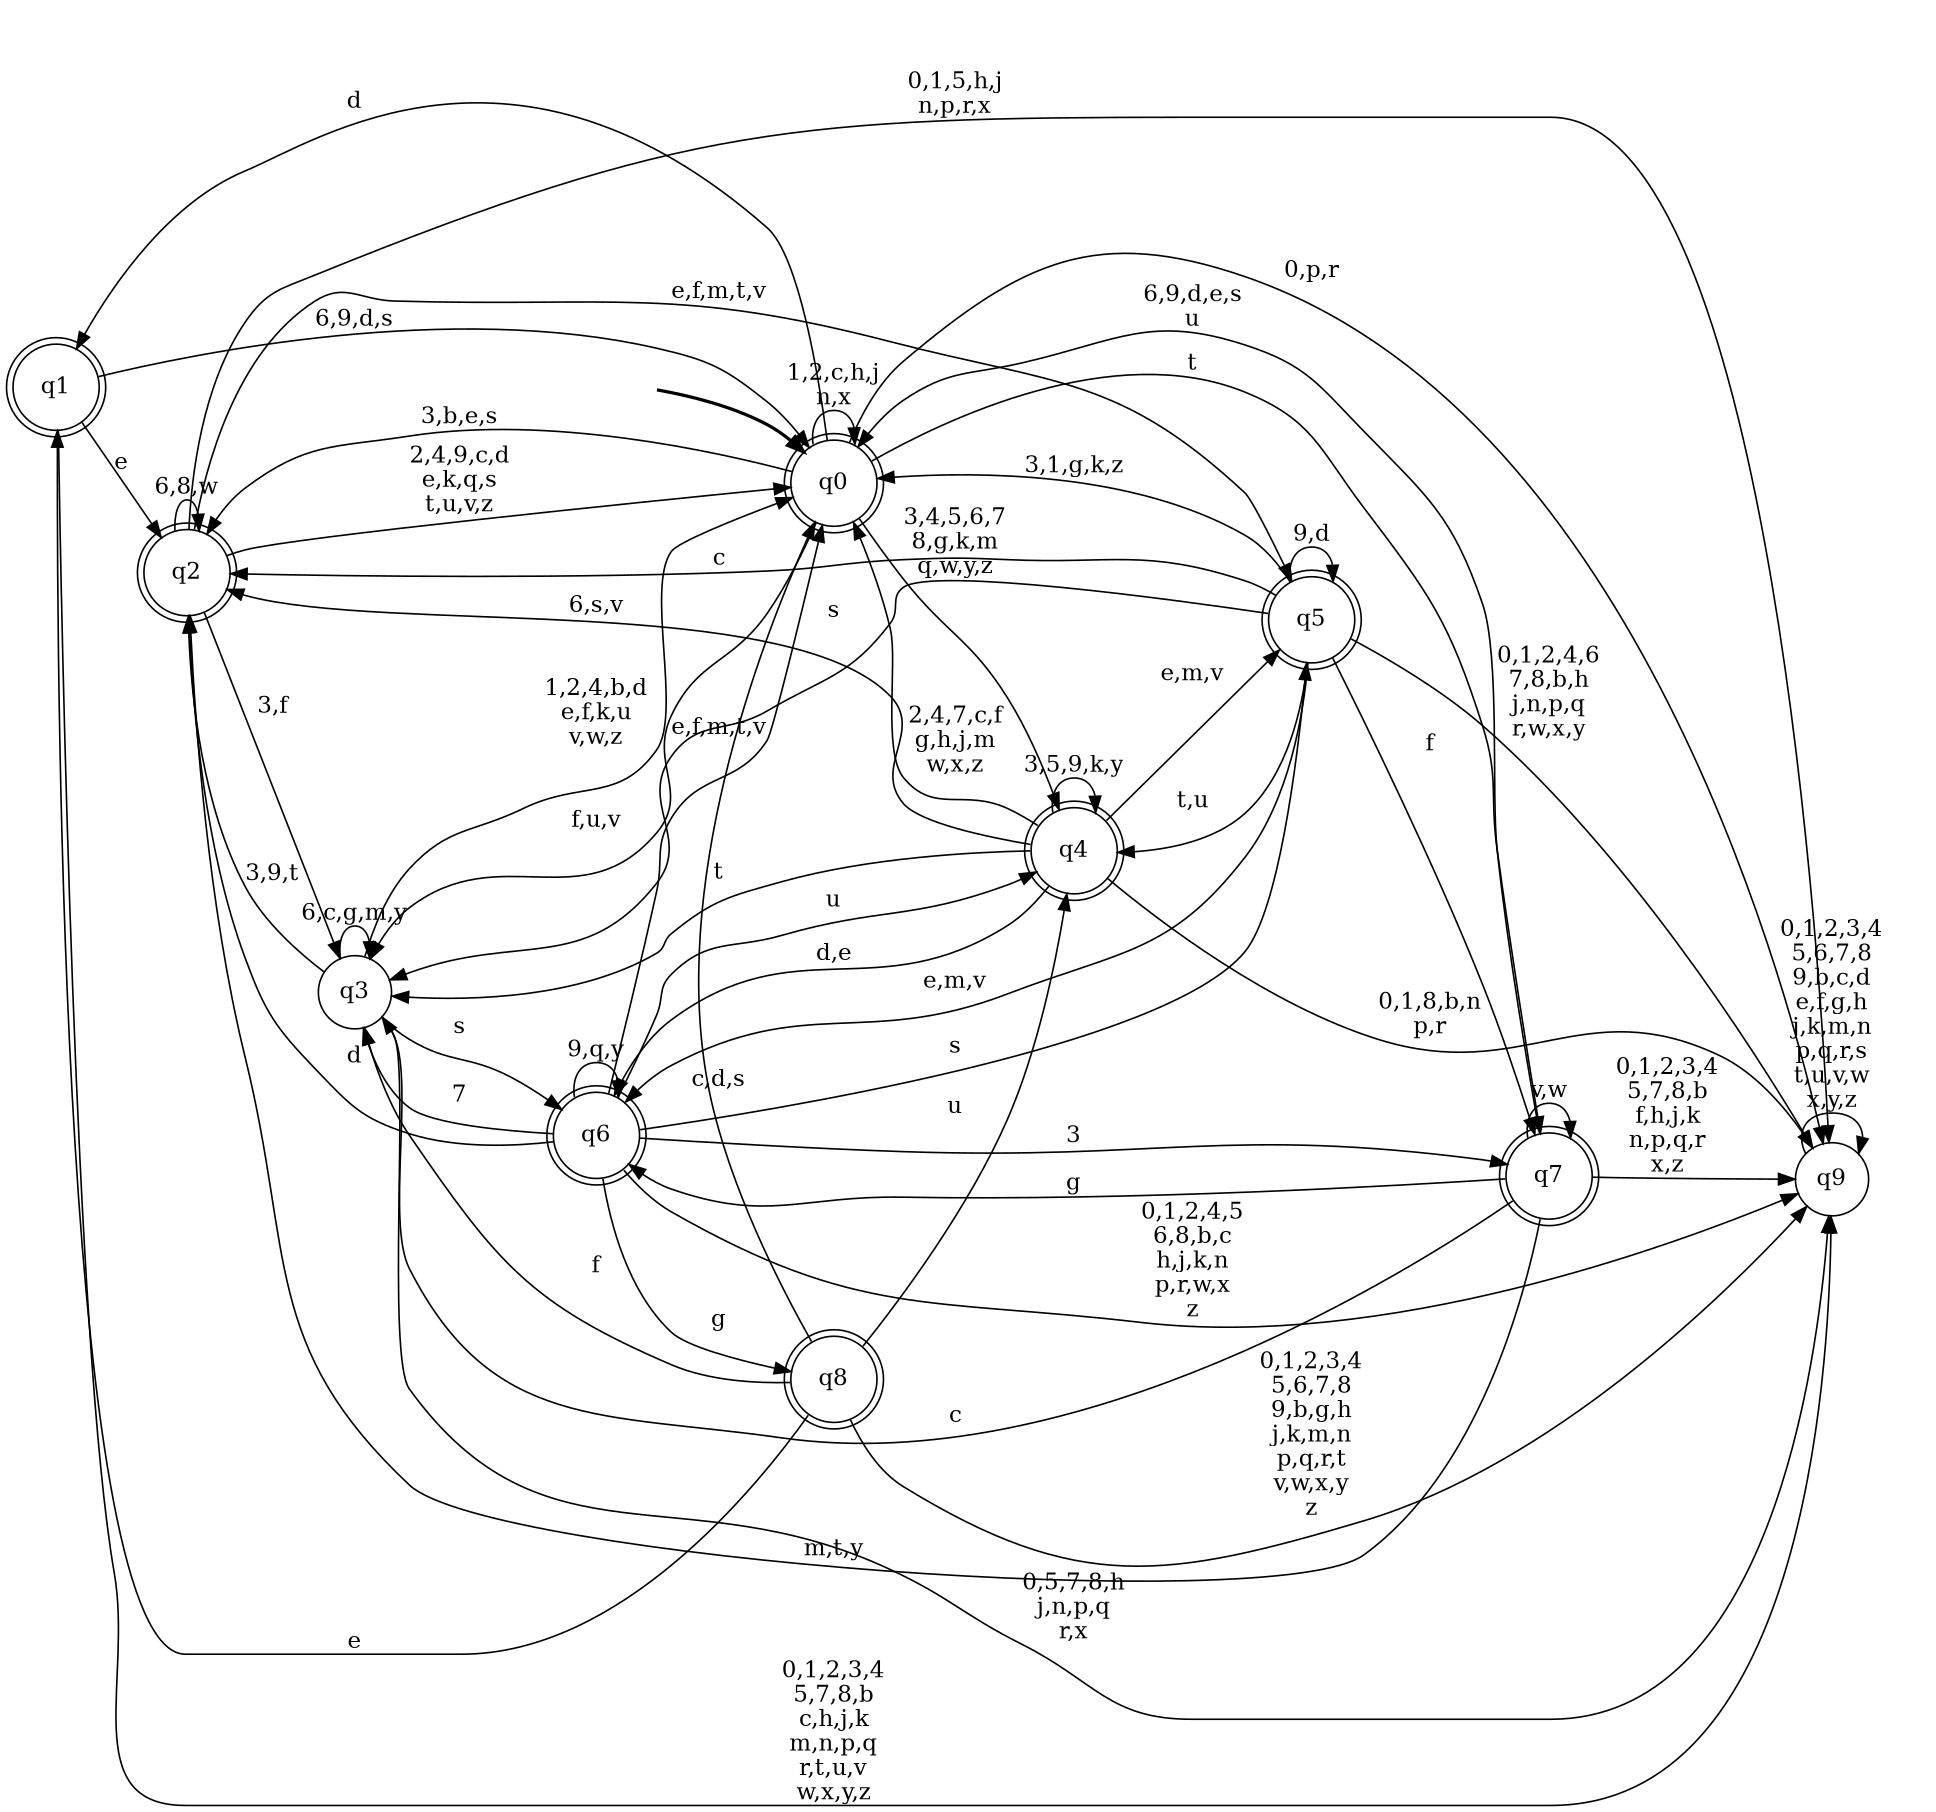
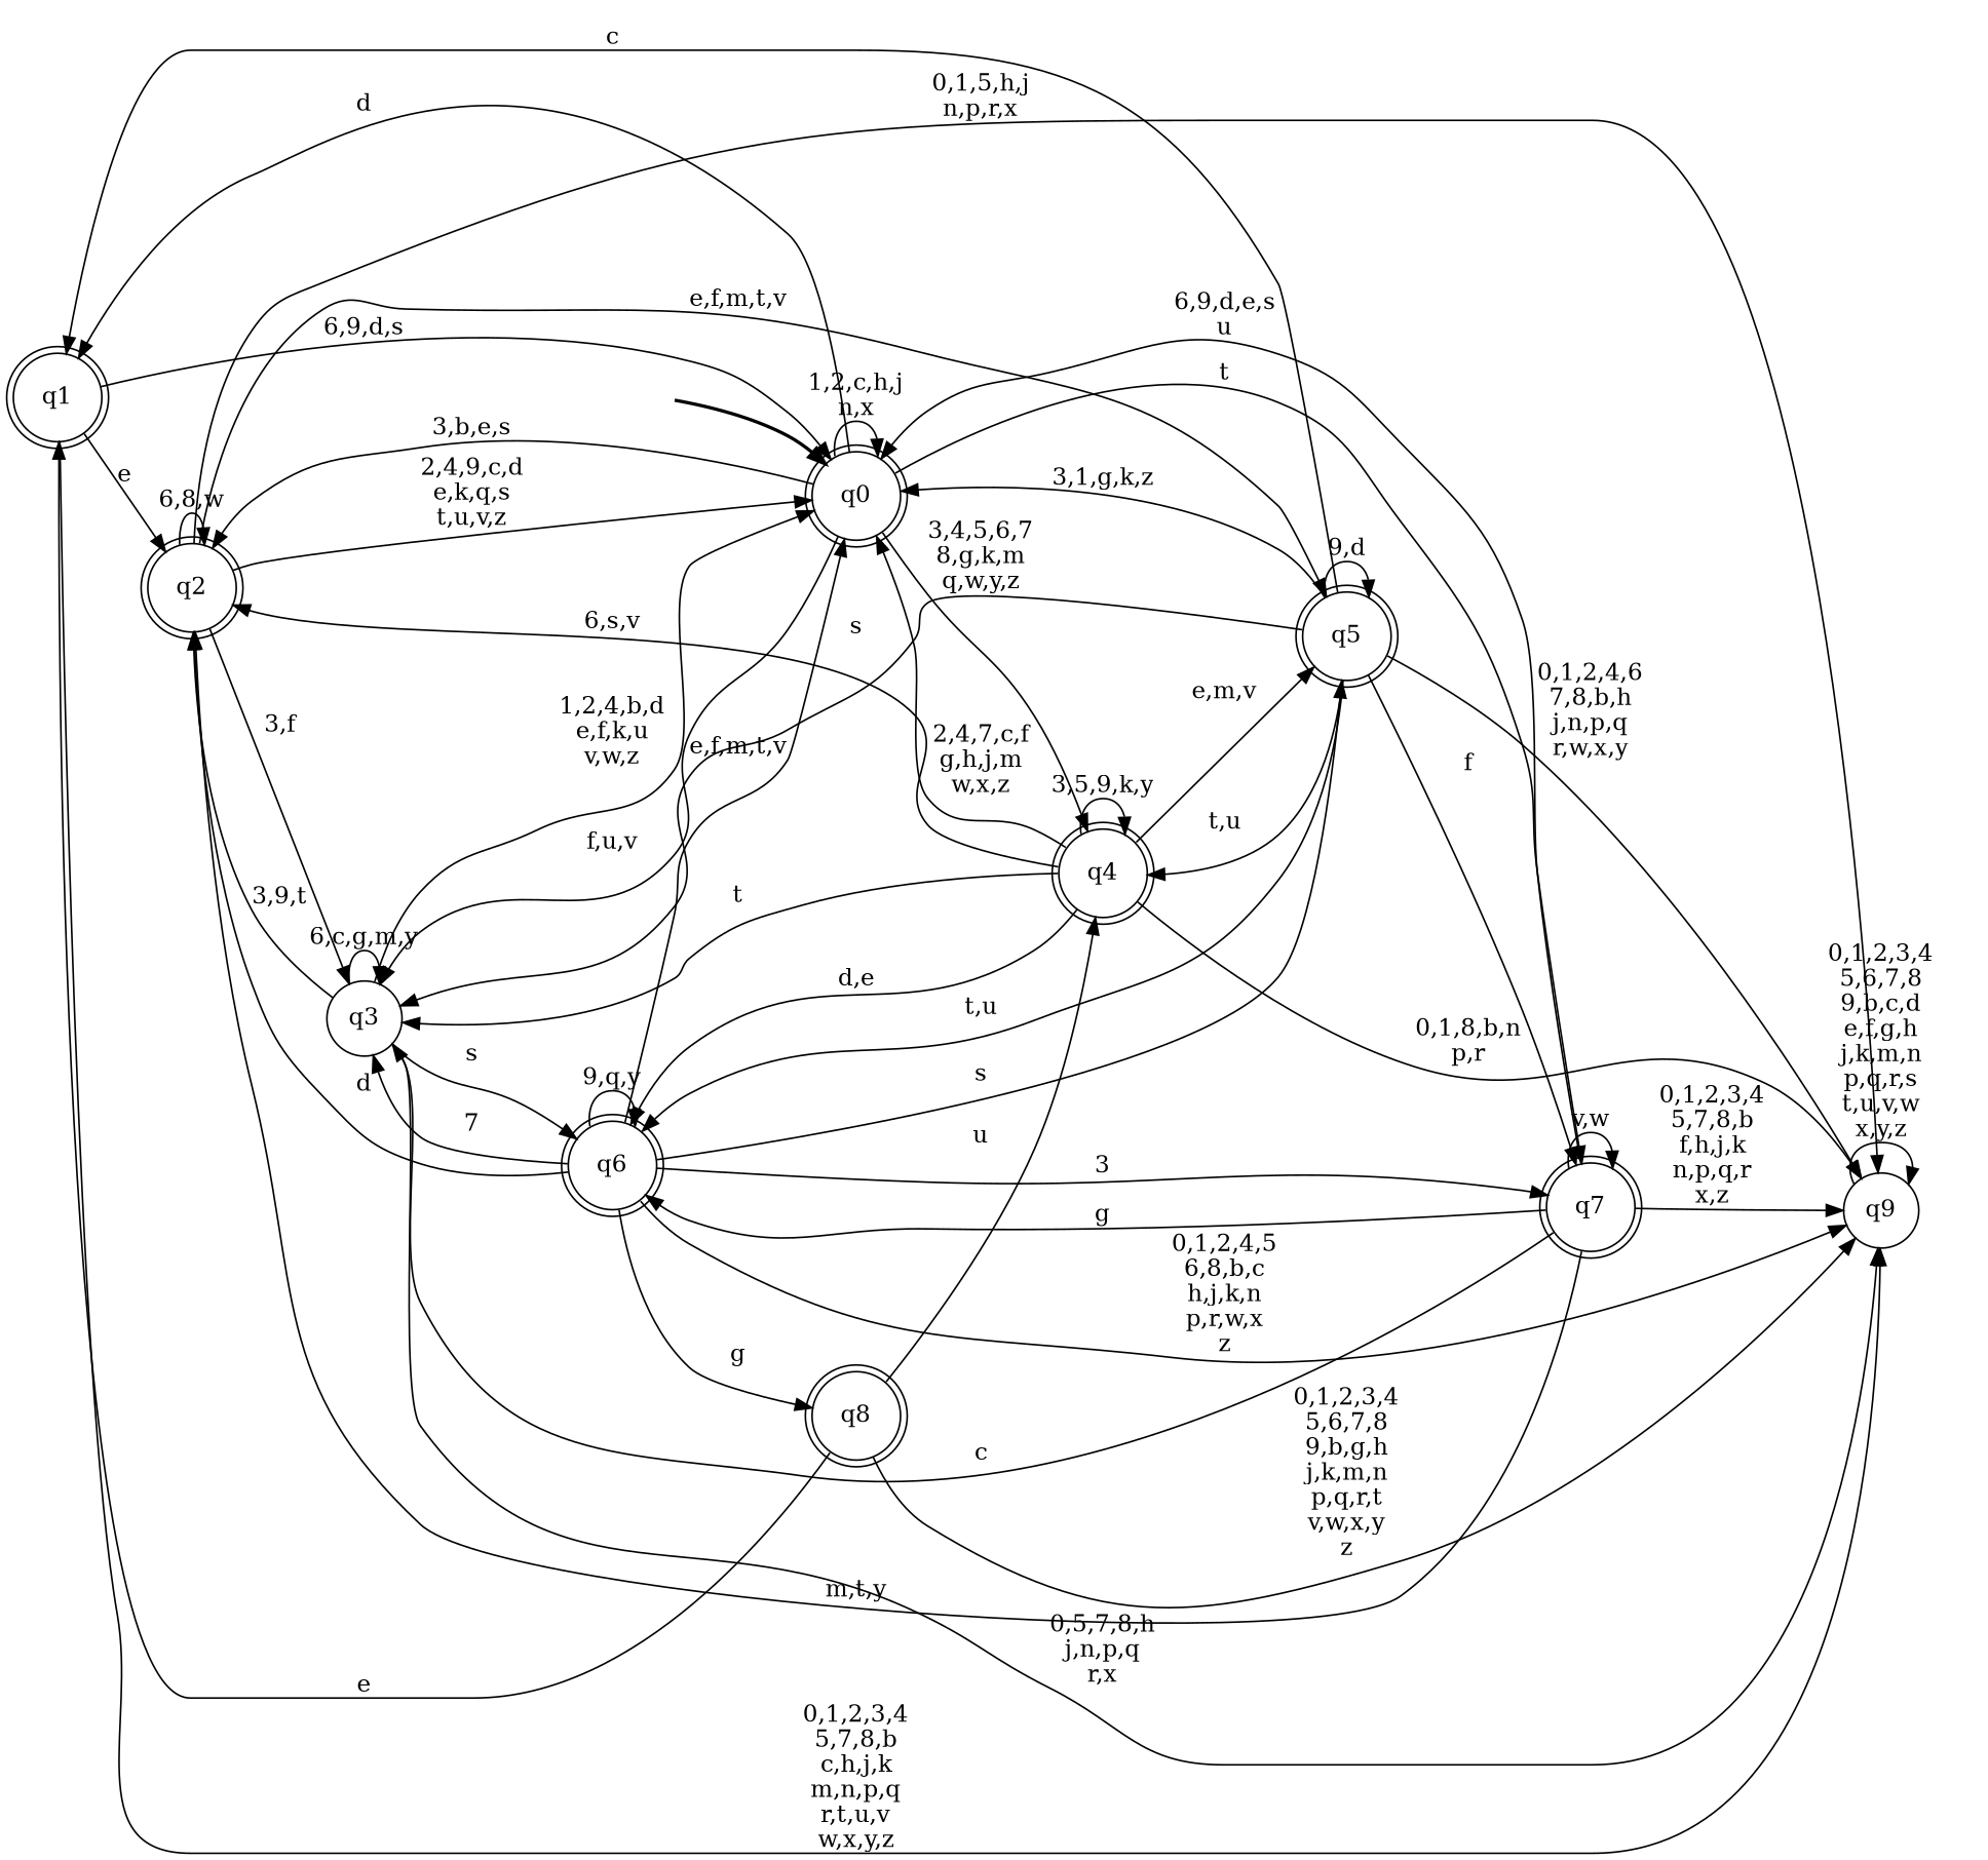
  digraph {
    rankdir=LR
    node [shape=doublecircle style="rounded,filled" color=black fillcolor=white]
    __start0 [height=0 shape=none style=invis width=0 color="" fillcolor=""]
    n2 [label=q0]
    n3 [label=q1]
    n4 [label=q2]
    n5 [label=q3 shape=circle style=filled]
    n6 [label=q4]
    n7 [label=q7]
    n8 [label=q9 shape=circle style=filled]
    n9 [label=q5]
    n10 [label=q6]
    n11 [label=q8]
    subgraph cluster_1 {
      nodesep=0.15
      ranksep=0.15
      style=invis
      __start0
      n2
    }
    __start0 -> n2 [penwidth=2]
    n2 -> n2 [label="1,2,c,h,j\nn,x"]
    n2 -> n3 [label=d]
    n2 -> n4 [label="3,b,e,s"]
    n2 -> n5 [label="f,u,v"]
    n2 -> n6 [label="3,4,5,6,7\n8,g,k,m\nq,w,y,z"]
    n2 -> n7 [label=t]
-   n2 -> n8 [label="0,p,r"]
    n3 -> n2 [label="6,9,d,s"]
    n3 -> n4 [label=e]
    n3 -> n8 [label="0,1,2,3,4\n5,7,8,b\nc,h,j,k\nm,n,p,q\nr,t,u,v\nw,x,y,z"]
    n4 -> n2 [label="2,4,9,c,d\ne,k,q,s\nt,u,v,z"]
    n4 -> n4 [label="6,8,w"]
    n4 -> n5 [label="3,f"]
    n4 -> n8 [label="0,1,5,h,j\nn,p,r,x"]
    n4 -> n9 [label="e,f,m,t,v"]
    n5 -> n2 [label="1,2,4,b,d\ne,f,k,u\nv,w,z"]
    n5 -> n4 [label="3,9,t"]
    n5 -> n5 [label="6,c,g,m,y"]
    n5 -> n8 [label="0,5,7,8,h\nj,n,p,q\nr,x"]
    n5 -> n10 [label=s]
    n6 -> n2 [label="2,4,7,c,f\ng,h,j,m\nw,x,z"]
    n6 -> n4 [label="6,s,v"]
    n6 -> n5 [label=t]
    n6 -> n6 [label="3,5,9,k,y"]
    n6 -> n8 [label="0,1,8,b,n\np,r"]
    n6 -> n9 [label="e,m,v"]
    n6 -> n10 [label="d,e"]
    n7 -> n2 [label="6,9,d,e,s\nu"]
    n7 -> n4 [label="m,t,y"]
    n7 -> n5 [label=c]
    n7 -> n7 [label="v,w"]
    n7 -> n8 [label="0,1,2,3,4\n5,7,8,b\nf,h,j,k\nn,p,q,r\nx,z"]
    n7 -> n10 [label=g]
    n8 -> n8 [label="0,1,2,3,4\n5,6,7,8\n9,b,c,d\ne,f,g,h\nj,k,m,n\np,q,r,s\nt,u,v,w\nx,y,z"]
    n9 -> n2 [label="3,1,g,k,z"]
-   n9 -> n4 [label=c]
+   n9 -> n3 [label=c]
    n9 -> n5 [label=s]
    n9 -> n6 [label="t,u"]
    n9 -> n7 [label=f]
    n9 -> n8 [label="0,1,2,4,6\n7,8,b,h\nj,n,p,q\nr,w,x,y"]
    n9 -> n9 [label="9,d"]
-   n9 -> n10 [label="e,m,v"]
+   n9 -> n10 [label="t,u"]
    n10 -> n2 [label="e,f,m,t,v"]
    n10 -> n4 [label=d]
    n10 -> n5 [label=7]
-   n10 -> n6 [label=u]
    n10 -> n7 [label=3]
    n10 -> n8 [label="0,1,2,4,5\n6,8,b,c\nh,j,k,n\np,r,w,x\nz"]
    n10 -> n9 [label=s]
    n10 -> n10 [label="9,q,y"]
    n10 -> n11 [label=g]
-   n11 -> n2 [label="c,d,s"]
    n11 -> n3 [label=e]
-   n11 -> n5 [label=f]
    n11 -> n6 [label=u]
    n11 -> n8 [label="0,1,2,3,4\n5,6,7,8\n9,b,g,h\nj,k,m,n\np,q,r,t\nv,w,x,y\nz"]
  }
